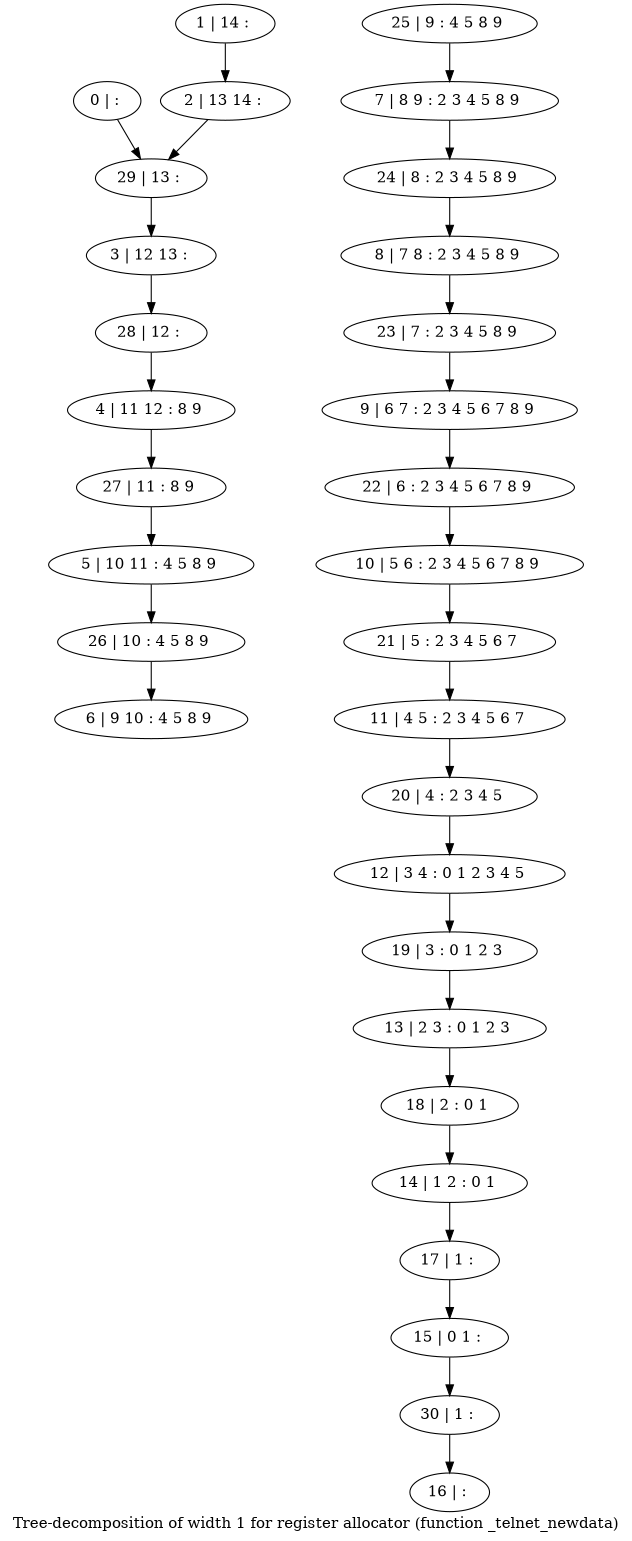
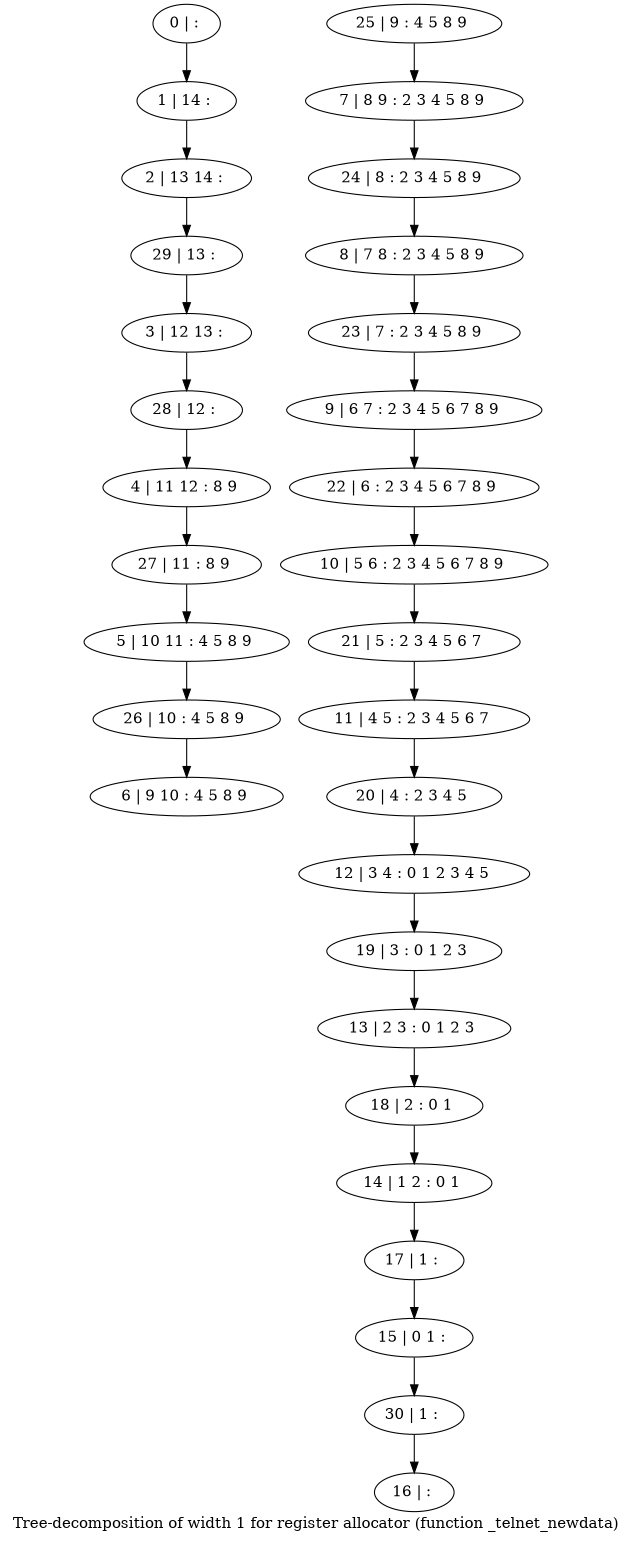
  digraph {
    label="Tree-decomposition of width 1 for register allocator (function _telnet_newdata)"
    n1 [label="0 | : "]
    n2 [label="1 | 14 : "]
    n3 [label="2 | 13 14 : "]
    n4 [label="29 | 13 : "]
    n5 [label="3 | 12 13 : "]
    n6 [label="28 | 12 : "]
    n7 [label="4 | 11 12 : 8 9 "]
    n8 [label="27 | 11 : 8 9 "]
    n9 [label="5 | 10 11 : 4 5 8 9 "]
    n10 [label="26 | 10 : 4 5 8 9 "]
    n11 [label="6 | 9 10 : 4 5 8 9 "]
    n12 [label="25 | 9 : 4 5 8 9 "]
    n13 [label="7 | 8 9 : 2 3 4 5 8 9 "]
    n14 [label="24 | 8 : 2 3 4 5 8 9 "]
    n15 [label="8 | 7 8 : 2 3 4 5 8 9 "]
    n16 [label="23 | 7 : 2 3 4 5 8 9 "]
    n17 [label="9 | 6 7 : 2 3 4 5 6 7 8 9 "]
    n18 [label="22 | 6 : 2 3 4 5 6 7 8 9 "]
    n19 [label="10 | 5 6 : 2 3 4 5 6 7 8 9 "]
    n20 [label="21 | 5 : 2 3 4 5 6 7 "]
    n21 [label="11 | 4 5 : 2 3 4 5 6 7 "]
    n22 [label="20 | 4 : 2 3 4 5 "]
    n23 [label="12 | 3 4 : 0 1 2 3 4 5 "]
    n24 [label="19 | 3 : 0 1 2 3 "]
    n25 [label="13 | 2 3 : 0 1 2 3 "]
    n26 [label="18 | 2 : 0 1 "]
    n27 [label="14 | 1 2 : 0 1 "]
    n28 [label="17 | 1 : "]
    n29 [label="15 | 0 1 : "]
    n30 [label="30 | 1 : "]
    n31 [label="16 | : "]
-   n1 -> n4
+   n1 -> n2
    n2 -> n3
    n3 -> n4
    n4 -> n5
    n5 -> n6
    n6 -> n7
    n7 -> n8
    n8 -> n9
    n9 -> n10
    n10 -> n11
    n12 -> n13
    n13 -> n14
    n14 -> n15
    n15 -> n16
    n16 -> n17
    n17 -> n18
    n18 -> n19
    n19 -> n20
    n20 -> n21
    n21 -> n22
    n22 -> n23
    n23 -> n24
    n24 -> n25
    n25 -> n26
    n26 -> n27
    n27 -> n28
    n28 -> n29
    n29 -> n30
    n30 -> n31
  }
